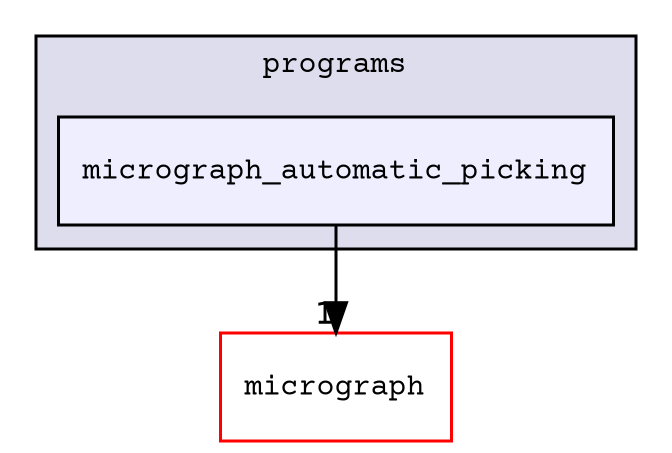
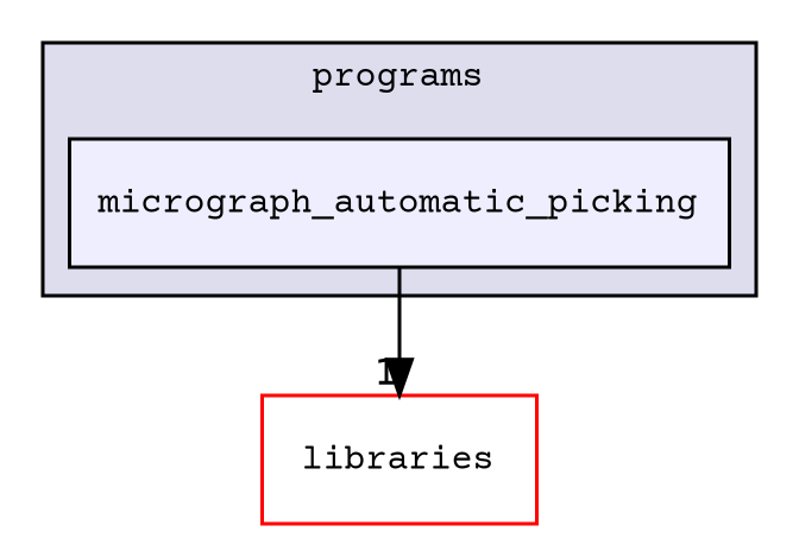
  digraph {
    compound=true
    fontname="Courier Prime"
    node [fontname="Courier Prime" fontsize=10 shape=box style=filled]
    n1 [fillcolor="#eeeeff" label=micrograph_automatic_picking pencolor=black]
-   n2 [color=red fillcolor=white label=micrograph]
+   n2 [color=red fillcolor=white label=libraries]
    subgraph cluster_1 {
      bgcolor="#ddddee"
      fontsize=10
      label=programs
      pencolor=black
      n1
    }
    n1 -> n2 [headlabel=1 labeldistance=1.5 labelfontname=Helvetica labelfontsize=10 fontname="Courier Prime"]
  }
